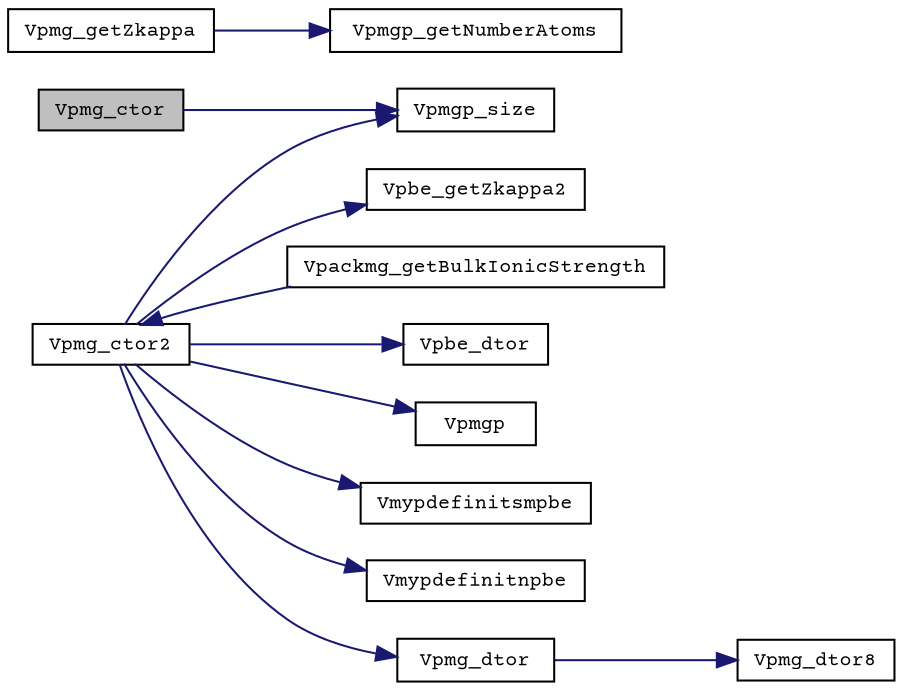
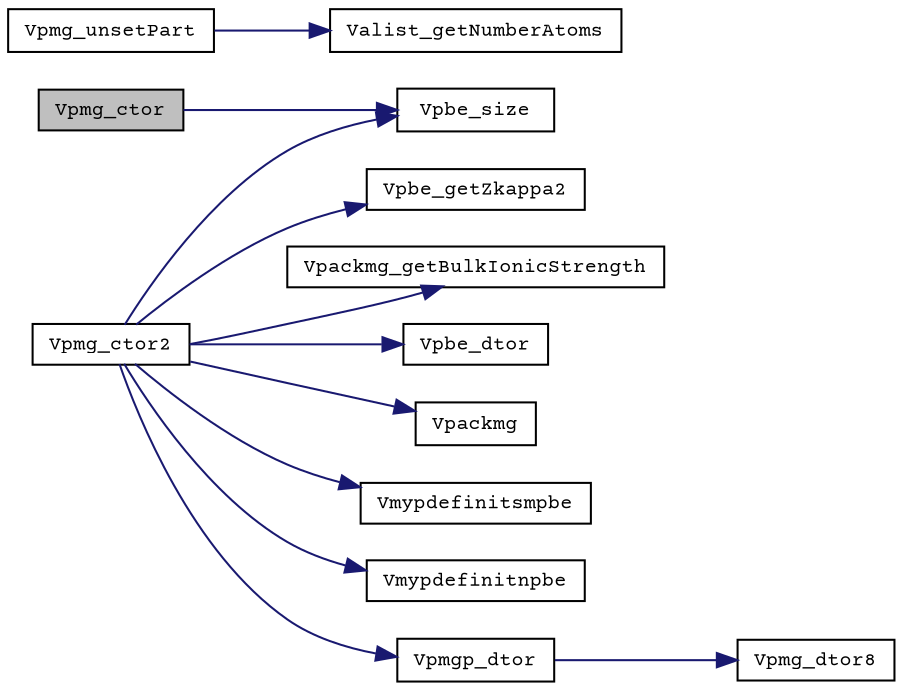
  digraph {
    fontname="Courier Prime"
    rankdir=LR
    node [color=black fillcolor=white fontname="Courier Prime" fontsize=10 shape=record style=filled]
    edge [color=midnightblue fontname="Courier Prime" fontsize=10 labelfontname=FreeSans labelfontsize=10 style=solid]
    n1 [fillcolor=grey75 fontcolor=black height=0.2 label=Vpmg_ctor width=0.4]
-   n2 [height=0.2 label=Vpmgp_size width=0.4]
+   n2 [height=0.2 label=Vpbe_size width=0.4]
    n3 [height=0.2 label=Vpmg_ctor2 width=0.4]
    n4 [height=0.2 label=Vpbe_getZkappa2 width=0.4]
    n5 [height=0.2 label=Vpackmg_getBulkIonicStrength width=0.4]
    n6 [height=0.2 label=Vpbe_dtor width=0.4]
-   n7 [height=0.2 label=Vpmgp width=0.4]
+   n7 [height=0.2 label=Vpackmg width=0.4]
    n8 [height=0.2 label=Vmypdefinitsmpbe width=0.4]
    n9 [height=0.2 label=Vmypdefinitnpbe width=0.4]
-   n10 [height=0.2 label=Vpmg_dtor width=0.4]
-   n11 [height=0.2 label=Vpmg_getZkappa width=0.4]
-   n12 [height=0.2 label=Vpmgp_getNumberAtoms width=0.4]
+   n10 [height=0.2 label=Vpmgp_dtor width=0.4]
+   n11 [height=0.2 label=Vpmg_unsetPart width=0.4]
+   n12 [height=0.2 label=Valist_getNumberAtoms width=0.4]
    n13 [height=0.2 label=Vpmg_dtor8 width=0.4]
    n1 -> n2
    n3 -> n2
    n3 -> n4
-   n5 -> n3
+   n3 -> n5
    n3 -> n6
    n3 -> n7
    n3 -> n8
    n3 -> n9
    n3 -> n10
    n10 -> n13
    n11 -> n12
  }
